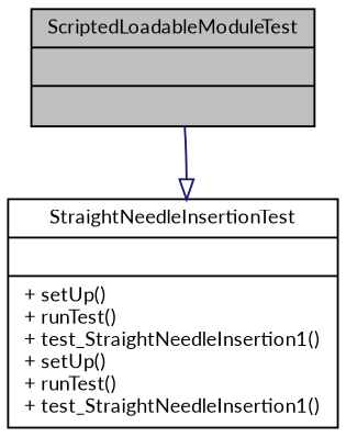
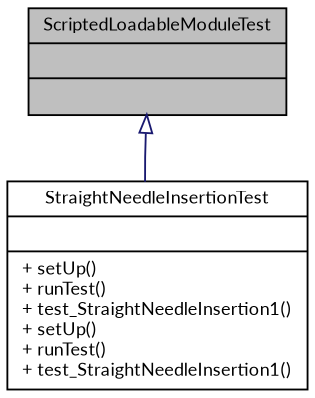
  digraph {
    fontname=Lato
    node [color=black fontname=Lato fontsize=10 shape=record]
    n1 [fillcolor=grey75 fontcolor=black height=0.2 label="{ScriptedLoadableModuleTest\n||}" style=filled width=0.4]
    n2 [height=0.2 label="{StraightNeedleInsertionTest\n||+ setUp()\l+ runTest()\l+ test_StraightNeedleInsertion1()\l+ setUp()\l+ runTest()\l+ test_StraightNeedleInsertion1()\l}" width=0.4]
-   n2 -> n1 [arrowtail=onormal color=midnightblue dir=back fontname=Lato fontsize=10 labelfontname=Helvetica labelfontsize=10 style=solid]
+   n1 -> n2 [arrowtail=onormal color=midnightblue dir=back fontname=Lato fontsize=10 labelfontname=Helvetica labelfontsize=10 style=solid]
  }
